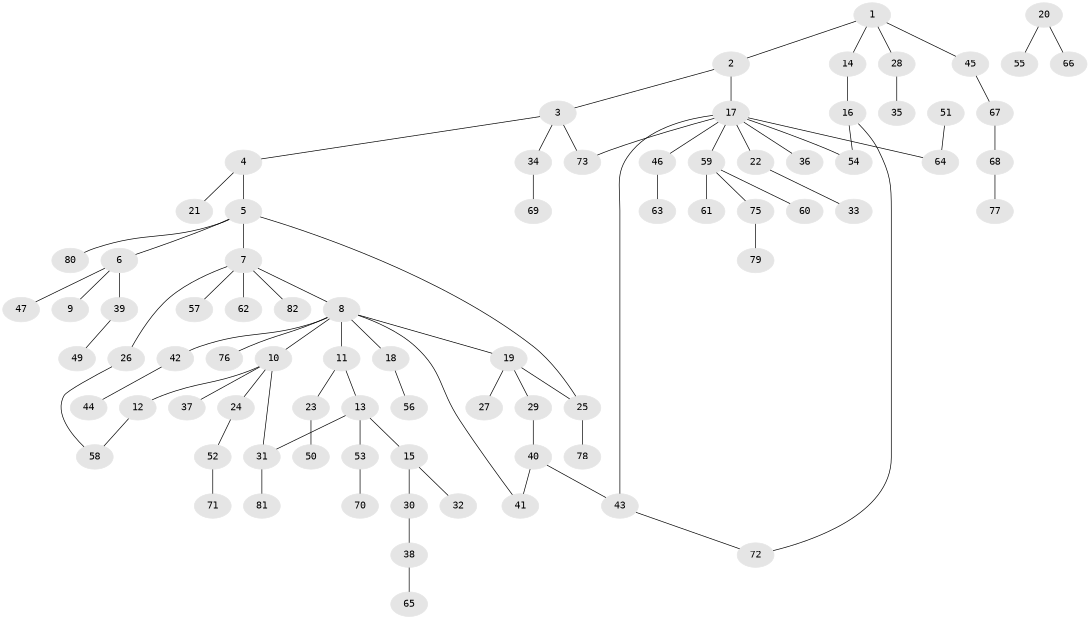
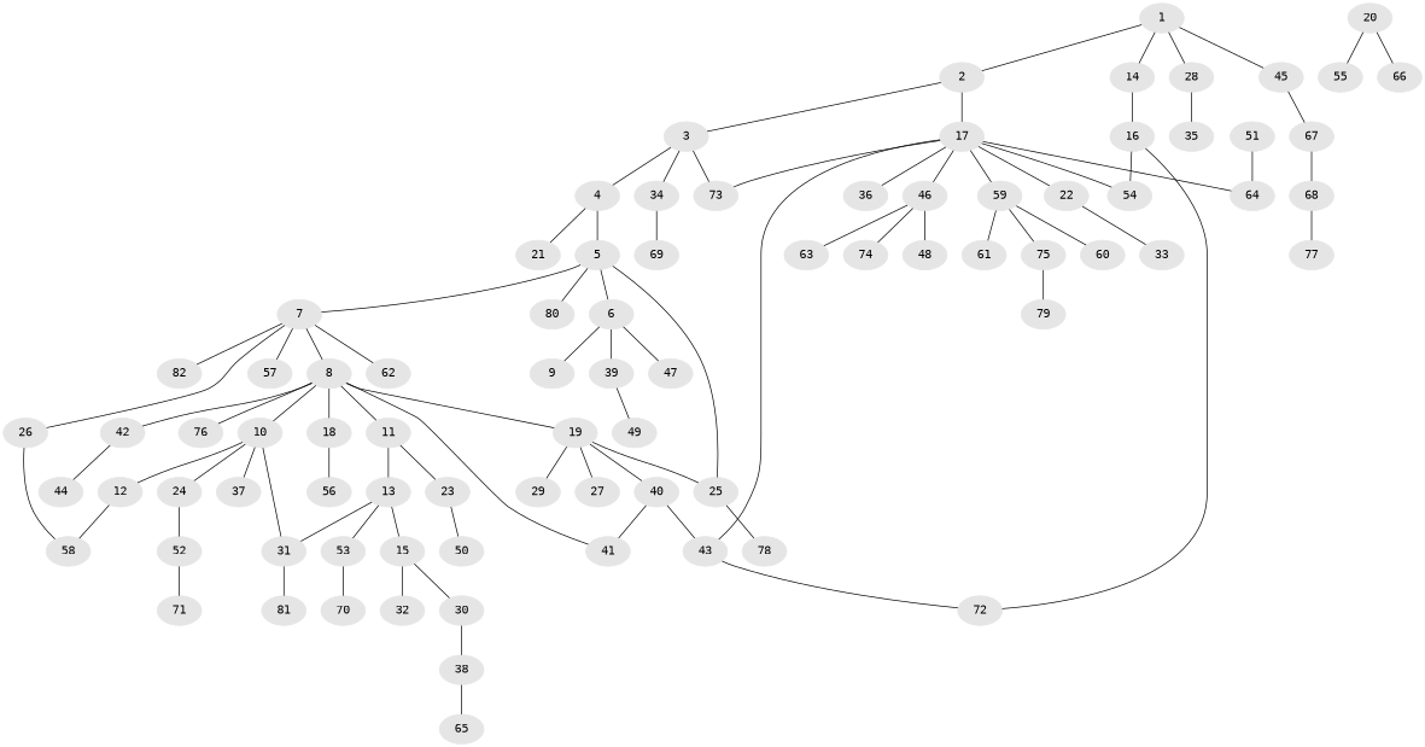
  graph {
    fontname="DejaVu Sans Mono"
    node [color=gray90 fontname="DejaVu Sans Mono" style=filled]
    edge [fontname="DejaVu Sans Mono"]
    1
    2
    14
    28
    45
    3
    17
    16
    20
    55
    66
    35
    67
    4
    34
    73
    54
    22
    36
    43
    46
    59
    64
    5
    21
    69
    6
    7
    25
    80
    9
    39
    47
    8
    26
    57
    62
    82
    78
    49
    10
    11
    18
    19
    41
    42
    76
    58
    12
    24
    31
    37
    13
    23
    56
    27
    29
    44
    52
    81
    15
    53
    50
    30
    32
    70
    72
    38
    33
+   48
    63
+   74
    60
    61
    75
    40
    71
    65
    51
    68
    79
    77
    1 -- 2
    1 -- 14
    1 -- 28
    1 -- 45
    2 -- 3
    2 -- 17
    14 -- 16
    28 -- 35
    45 -- 67
    3 -- 4
    3 -- 34
    3 -- 73
    17 -- 73
    17 -- 54
    17 -- 22
    17 -- 36
    17 -- 43
    17 -- 46
    17 -- 59
    17 -- 64
    16 -- 54
    16 -- 72
    20 -- 55
    20 -- 66
    67 -- 68
    4 -- 5
    4 -- 21
    34 -- 69
    22 -- 33
    43 -- 72
+   46 -- 48
    46 -- 63
+   46 -- 74
    59 -- 60
    59 -- 61
    59 -- 75
    5 -- 6
    5 -- 7
    5 -- 25
    5 -- 80
    6 -- 9
    6 -- 39
    6 -- 47
    7 -- 8
    7 -- 26
    7 -- 57
    7 -- 62
    7 -- 82
    25 -- 78
    39 -- 49
    8 -- 10
    8 -- 11
    8 -- 18
    8 -- 19
    8 -- 41
    8 -- 42
    8 -- 76
    26 -- 58
    10 -- 12
    10 -- 24
    10 -- 31
    10 -- 37
    11 -- 13
    11 -- 23
    18 -- 56
    19 -- 25
    19 -- 27
    19 -- 29
    42 -- 44
    12 -- 58
    24 -- 52
    31 -- 81
    13 -- 31
    13 -- 15
    13 -- 53
    23 -- 50
-   29 -- 40
+   19 -- 40
    52 -- 71
    15 -- 30
    15 -- 32
    53 -- 70
    30 -- 38
    38 -- 65
    75 -- 79
    40 -- 43
    40 -- 41
    51 -- 64
    68 -- 77
  }
